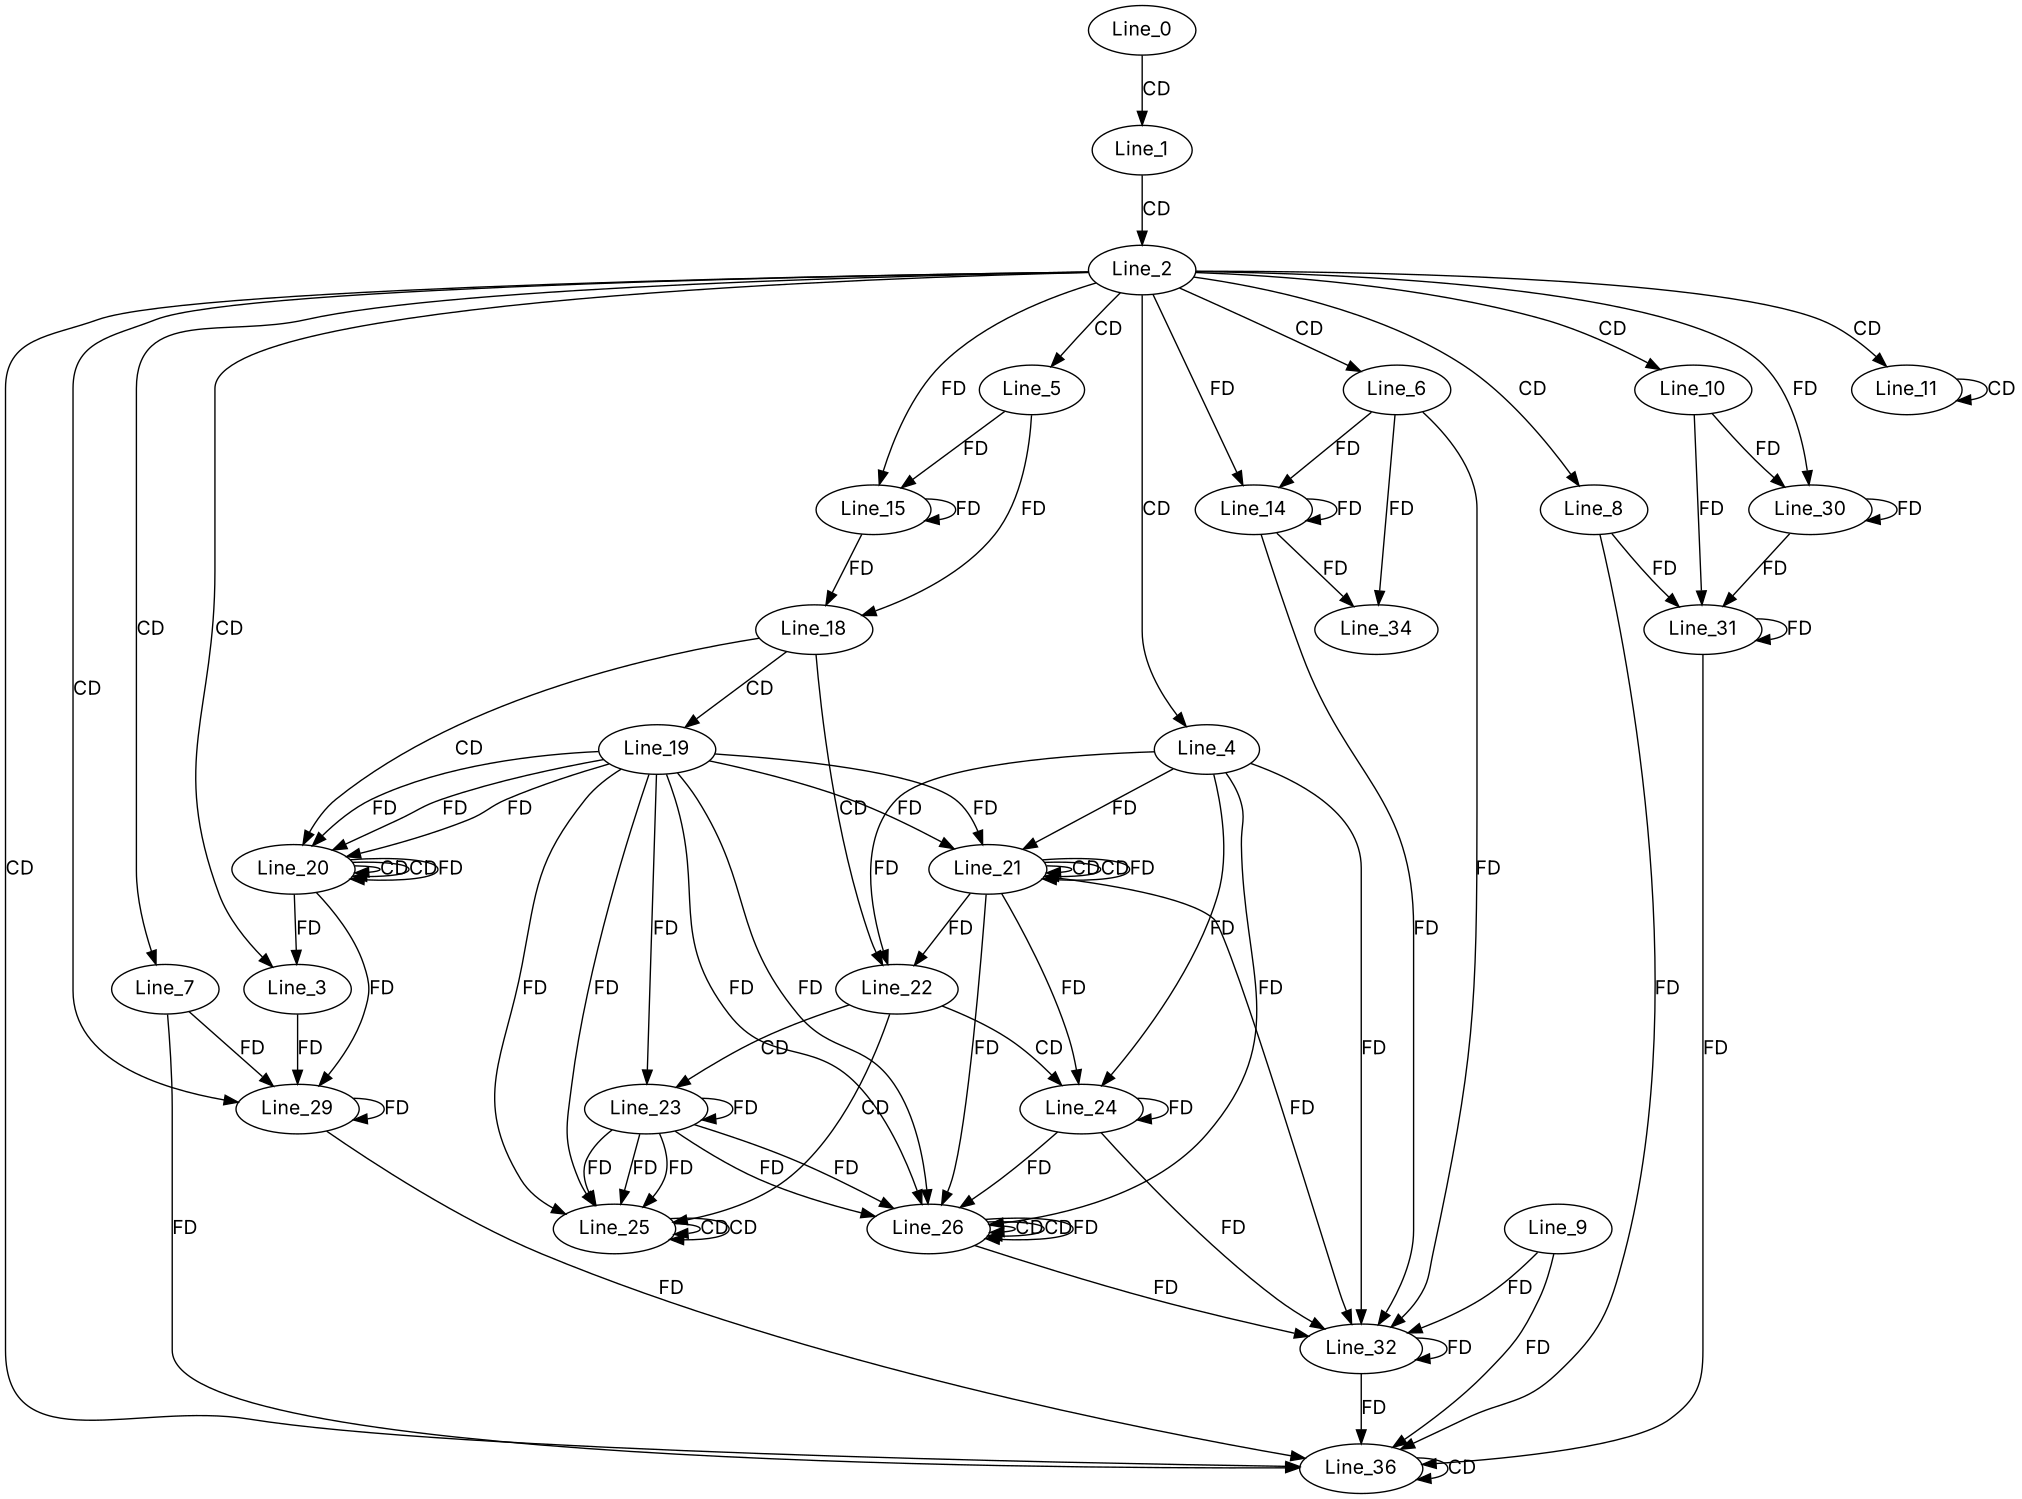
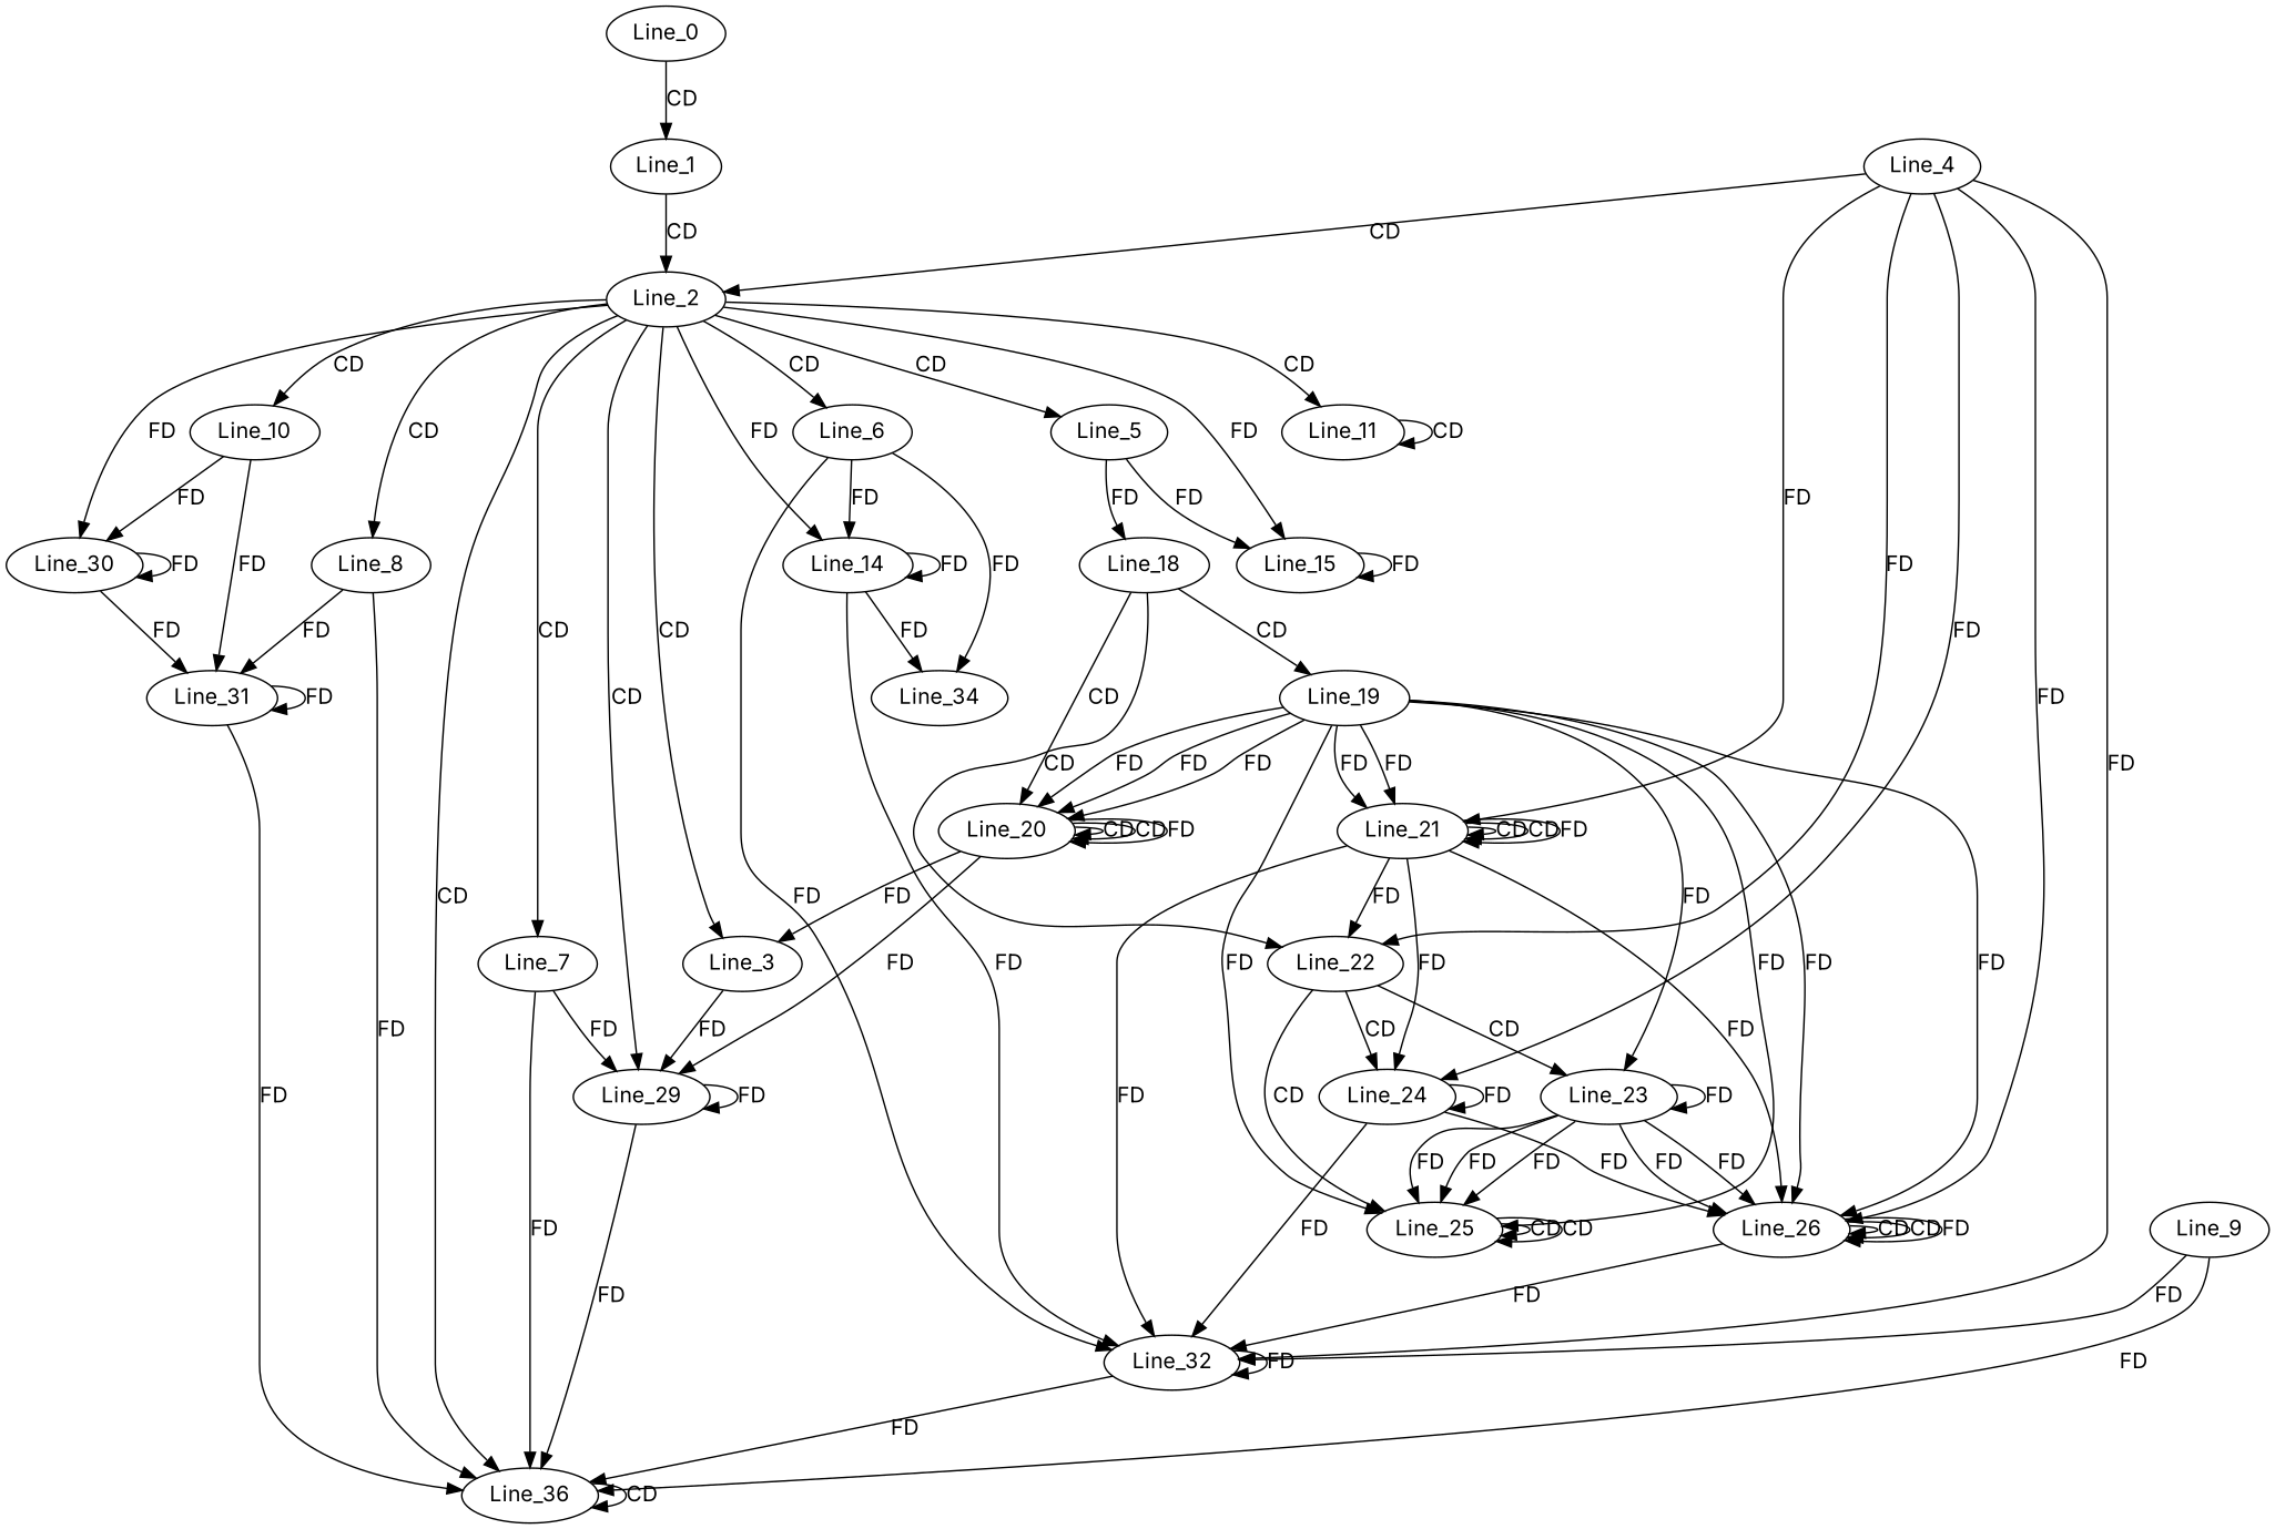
  digraph {
    fontname=Inter
    node [fontname=Inter]
    edge [fontname=Inter]
    Line_0
    Line_1
    Line_2
    Line_3
    Line_4
    Line_5
    Line_6
    Line_7
    Line_8
    Line_10
    Line_11
    Line_14
    Line_15
    Line_30
    Line_36
    Line_29
    Line_21
    Line_22
    Line_24
    Line_26
    Line_32
    Line_18
    Line_34
    Line_31
    Line_9
    Line_20
    Line_23
    Line_25
    Line_19
    Line_0 -> Line_1 [label=CD]
    Line_1 -> Line_2 [label=CD]
    Line_2 -> Line_3 [label=CD]
-   Line_2 -> Line_4 [label=CD]
+   Line_4 -> Line_2 [label=CD]
    Line_2 -> Line_5 [label=CD]
    Line_2 -> Line_6 [label=CD]
    Line_2 -> Line_7 [label=CD]
    Line_2 -> Line_8 [label=CD]
    Line_2 -> Line_10 [label=CD]
    Line_2 -> Line_11 [label=CD]
    Line_2 -> Line_14 [label=FD]
    Line_2 -> Line_15 [label=FD]
    Line_2 -> Line_30 [label=FD]
    Line_2 -> Line_36 [label=CD]
    Line_2 -> Line_29 [label=CD]
    Line_3 -> Line_29 [label=FD]
    Line_4 -> Line_21 [label=FD]
    Line_4 -> Line_22 [label=FD]
    Line_4 -> Line_24 [label=FD]
    Line_4 -> Line_26 [label=FD]
    Line_4 -> Line_32 [label=FD]
    Line_5 -> Line_15 [label=FD]
    Line_5 -> Line_18 [label=FD]
    Line_6 -> Line_14 [label=FD]
    Line_6 -> Line_32 [label=FD]
    Line_6 -> Line_34 [label=FD]
    Line_7 -> Line_36 [label=FD]
    Line_7 -> Line_29 [label=FD]
    Line_8 -> Line_36 [label=FD]
    Line_8 -> Line_31 [label=FD]
    Line_10 -> Line_30 [label=FD]
    Line_10 -> Line_31 [label=FD]
    Line_11 -> Line_11 [label=CD]
    Line_14 -> Line_14 [label=FD]
    Line_14 -> Line_32 [label=FD]
    Line_14 -> Line_34 [label=FD]
    Line_15 -> Line_15 [label=FD]
-   Line_15 -> Line_18 [label=FD]
    Line_30 -> Line_30 [label=FD]
    Line_30 -> Line_31 [label=FD]
    Line_36 -> Line_36 [label=CD]
    Line_29 -> Line_36 [label=FD]
    Line_29 -> Line_29 [label=FD]
    Line_21 -> Line_21 [label=CD]
    Line_21 -> Line_21 [label=CD]
    Line_21 -> Line_21 [label=FD]
    Line_21 -> Line_22 [label=FD]
    Line_21 -> Line_24 [label=FD]
    Line_21 -> Line_26 [label=FD]
    Line_21 -> Line_32 [label=FD]
    Line_22 -> Line_24 [label=CD]
    Line_22 -> Line_23 [label=CD]
    Line_22 -> Line_25 [label=CD]
    Line_24 -> Line_24 [label=FD]
    Line_24 -> Line_26 [label=FD]
    Line_24 -> Line_32 [label=FD]
    Line_26 -> Line_26 [label=CD]
    Line_26 -> Line_26 [label=CD]
    Line_26 -> Line_26 [label=FD]
    Line_26 -> Line_32 [label=FD]
    Line_32 -> Line_36 [label=FD]
    Line_32 -> Line_32 [label=FD]
    Line_18 -> Line_22 [label=CD]
    Line_18 -> Line_20 [label=CD]
    Line_18 -> Line_19 [label=CD]
    Line_31 -> Line_36 [label=FD]
    Line_31 -> Line_31 [label=FD]
    Line_9 -> Line_36 [label=FD]
    Line_9 -> Line_32 [label=FD]
    Line_20 -> Line_3 [label=FD]
    Line_20 -> Line_29 [label=FD]
    Line_20 -> Line_20 [label=CD]
    Line_20 -> Line_20 [label=CD]
    Line_20 -> Line_20 [label=FD]
    Line_23 -> Line_26 [label=FD]
    Line_23 -> Line_26 [label=FD]
    Line_23 -> Line_23 [label=FD]
    Line_23 -> Line_25 [label=FD]
    Line_23 -> Line_25 [label=FD]
    Line_23 -> Line_25 [label=FD]
    Line_25 -> Line_25 [label=CD]
    Line_25 -> Line_25 [label=CD]
    Line_19 -> Line_21 [label=FD]
    Line_19 -> Line_21 [label=FD]
    Line_19 -> Line_26 [label=FD]
    Line_19 -> Line_26 [label=FD]
    Line_19 -> Line_20 [label=FD]
    Line_19 -> Line_20 [label=FD]
    Line_19 -> Line_20 [label=FD]
    Line_19 -> Line_23 [label=FD]
    Line_19 -> Line_25 [label=FD]
    Line_19 -> Line_25 [label=FD]
  }
